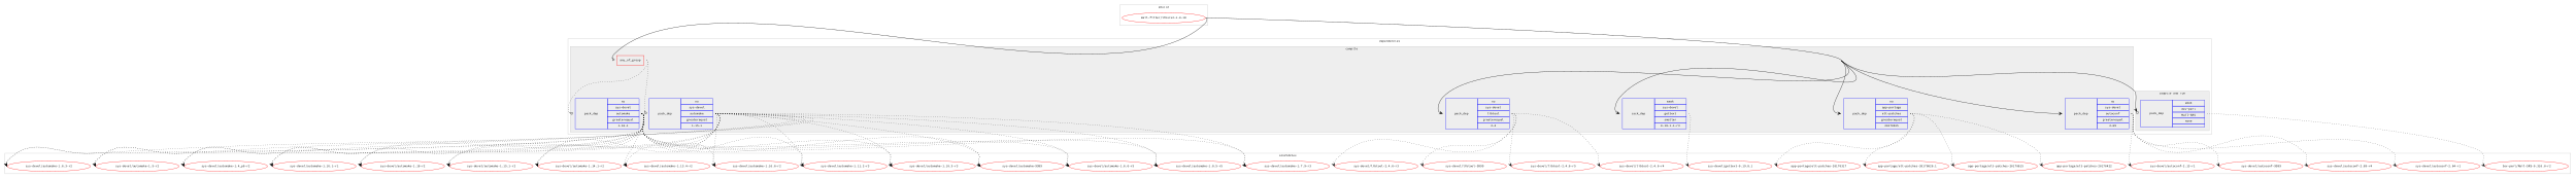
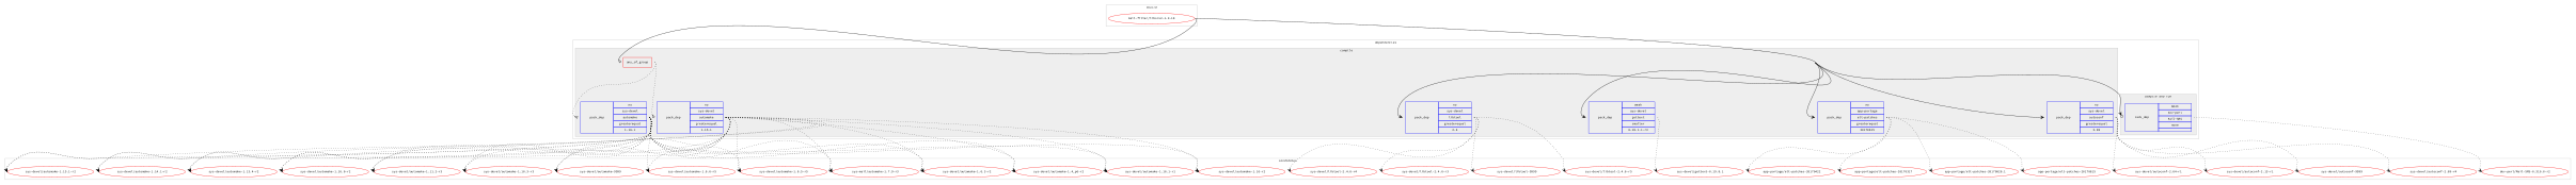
  digraph {
    compound=true
    concentrate=true
    fontname="Source Code Pro"
    fontsize=10
    newrank=true
    rankdir=TB
    ranksep=1.5
    node [color=red fontname="Source Code Pro" fontsize=10]
    edge [arrowhead=vee fontname="Source Code Pro" headport=w style=dotted tailport=e weight=100]
    n1 [label="mail-filter/libsrs2-1.0.18" width=4]
    n2 [color=blue label=<<TABLE BORDER="0" CELLBORDER="1" CELLSPACING="0" CELLPADDING="4" WIDTH="220"><TR><TD ROWSPAN="6" CELLPADDING="30">pack_dep</TD></TR><TR><TD WIDTH="110">no</TD></TR><TR><TD>sys-devel</TD></TR><TR><TD>automake</TD></TR><TR><TD>greaterequal</TD></TR><TR><TD>1.16.1</TD></TR></TABLE>> shape=none]
    n3 [color=blue label=<<TABLE BORDER="0" CELLBORDER="1" CELLSPACING="0" CELLPADDING="4" WIDTH="220"><TR><TD ROWSPAN="6" CELLPADDING="30">pack_dep</TD></TR><TR><TD WIDTH="110">no</TD></TR><TR><TD>sys-devel</TD></TR><TR><TD>automake</TD></TR><TR><TD>greaterequal</TD></TR><TR><TD>1.15.1</TD></TR></TABLE>> shape=none]
    n4 [label=<<TABLE BORDER="0" CELLBORDER="1" CELLSPACING="0" CELLPADDING="4"><TR><TD CELLPADDING="10">any_of_group</TD></TR></TABLE>> shape=none]
    n5 [color=blue label=<<TABLE BORDER="0" CELLBORDER="1" CELLSPACING="0" CELLPADDING="4" WIDTH="220"><TR><TD ROWSPAN="6" CELLPADDING="30">pack_dep</TD></TR><TR><TD WIDTH="110">no</TD></TR><TR><TD>app-portage</TD></TR><TR><TD>elt-patches</TD></TR><TR><TD>greaterequal</TD></TR><TR><TD>20170815</TD></TR></TABLE>> shape=none]
    n6 [color=blue label=<<TABLE BORDER="0" CELLBORDER="1" CELLSPACING="0" CELLPADDING="4" WIDTH="220"><TR><TD ROWSPAN="6" CELLPADDING="30">pack_dep</TD></TR><TR><TD WIDTH="110">no</TD></TR><TR><TD>sys-devel</TD></TR><TR><TD>autoconf</TD></TR><TR><TD>greaterequal</TD></TR><TR><TD>2.69</TD></TR></TABLE>> shape=none]
    n7 [color=blue label=<<TABLE BORDER="0" CELLBORDER="1" CELLSPACING="0" CELLPADDING="4" WIDTH="220"><TR><TD ROWSPAN="6" CELLPADDING="30">pack_dep</TD></TR><TR><TD WIDTH="110">no</TD></TR><TR><TD>sys-devel</TD></TR><TR><TD>libtool</TD></TR><TR><TD>greaterequal</TD></TR><TR><TD>2.4</TD></TR></TABLE>> shape=none]
    n8 [color=blue label=<<TABLE BORDER="0" CELLBORDER="1" CELLSPACING="0" CELLPADDING="4" WIDTH="220"><TR><TD ROWSPAN="6" CELLPADDING="30">pack_dep</TD></TR><TR><TD WIDTH="110">weak</TD></TR><TR><TD>sys-devel</TD></TR><TR><TD>gettext</TD></TR><TR><TD>smaller</TD></TR><TR><TD>0.18.1.1-r3</TD></TR></TABLE>> shape=none]
    n9 [color=blue label=<<TABLE BORDER="0" CELLBORDER="1" CELLSPACING="0" CELLPADDING="4" WIDTH="220"><TR><TD ROWSPAN="6" CELLPADDING="30">pack_dep</TD></TR><TR><TD WIDTH="110">weak</TD></TR><TR><TD>dev-perl</TD></TR><TR><TD>Mail-SRS</TD></TR><TR><TD>none</TD></TR><TR><TD></TD></TR></TABLE>> shape=none]
    n10 [label="sys-devel/automake-1.10.3-r3" width=4]
    n11 [label="sys-devel/automake-1.11.2-r3" width=4]
    n12 [label="sys-devel/automake-1.16.6-r2" width=4]
    n13 [label="sys-devel/automake-1.13.4-r2" width=4]
    n14 [label="sys-devel/automake-1.14.1-r2" width=4]
    n15 [label="sys-devel/automake-1.15.1-r2" width=4]
    n16 [label="sys-devel/automake-1.16-r2" width=4]
    n17 [label="sys-devel/automake-1.16.1-r1" width=4]
    n18 [label="sys-devel/automake-1.4_p6-r2" width=4]
-   n19 [label="sys-devel/automake-1.5-r2" width=4]
    n20 [label="sys-devel/automake-1.6.3-r2" width=4]
-   n21 [label="sys-devel/automake-1.7.9-r3" width=4]
+   n21 [label="sys-mail/automake-1.7.9-r3" width=4]
    n22 [label="sys-devel/automake-1.8.5-r5" width=4]
    n23 [label="sys-devel/automake-1.6.6-r5" width=4]
    n24 [label="sys-devel/automake-9999" width=4]
    n25 [label="app-portage/elt-patches-20170317" width=4]
    n26 [label="app-portage/elt-patches-20170422" width=4]
    n27 [label="app-portage/elt-patches-20170815" width=4]
    n28 [label="app-portage/elt-patches-20170826.1" width=4]
    n29 [label="sys-devel/autoconf-2.13-r1" width=4]
    n30 [label="sys-devel/autoconf-2.64-r1" width=4]
    n31 [label="sys-devel/autoconf-2.69-r4" width=4]
    n32 [label="sys-devel/autoconf-9999" width=4]
    n33 [label="sys-devel/libtool-2.4.6-r3" width=4]
    n34 [label="sys-devel/libtool-2.4.6-r4" width=4]
    n35 [label="sys-devel/libtool-2.4.6-r5" width=4]
    n36 [label="sys-devel/libtool-9999" width=4]
    n37 [label="sys-devel/gettext-0.19.8.1" width=4]
    n38 [label="dev-perl/Mail-SRS-0.310.0-r2" width=4]
    subgraph cluster_1 {
      color=gray
      label=<<i>ebuild</i>>
      rank=same
      n1
    }
    subgraph cluster_2 {
      color=gray
      label=<<i>dependencies</i>>
      subgraph cluster_3 {
        color=gray
        fillcolor="#eeeeee"
        label=<<i>compile</i>>
        style=filled
        subgraph sub_4 {
          color=gray
          fillcolor="#eeeeee"
          label=<<i>compile</i>>
          style=filled
          n4
          subgraph sub_5 {
            color=gray
            fillcolor="#eeeeee"
            label=<<i>compile</i>>
            style=filled
            n2
          }
          subgraph sub_6 {
            color=gray
            fillcolor="#eeeeee"
            label=<<i>compile</i>>
            style=filled
            n3
          }
        }
        subgraph sub_7 {
          color=gray
          fillcolor="#eeeeee"
          label=<<i>compile</i>>
          style=filled
          n5
        }
        subgraph sub_8 {
          color=gray
          fillcolor="#eeeeee"
          label=<<i>compile</i>>
          style=filled
          n6
        }
        subgraph sub_9 {
          color=gray
          fillcolor="#eeeeee"
          label=<<i>compile</i>>
          style=filled
          n7
        }
        subgraph sub_10 {
          color=gray
          fillcolor="#eeeeee"
          label=<<i>compile</i>>
          style=filled
          n8
        }
      }
      subgraph cluster_11 {
        color=gray
        fillcolor="#eeeeee"
        label=<<i>compile and run</i>>
        style=filled
        subgraph sub_12 {
          color=gray
          fillcolor="#eeeeee"
          label=<<i>compile and run</i>>
          style=filled
          n9
        }
      }
      subgraph cluster_13 {
        color=gray
        fillcolor="#eeeeee"
        label=<<i>run</i>>
        style=filled
      }
    }
    subgraph cluster_14 {
      color=gray
      label=<<i>candidates</i>>
      rank=same
      subgraph sub_15 {
        color=black
        label=<<i>candidates</i>>
        nodesep=1
        rank=same
        n10
        n11
        n12
        n13
        n14
        n15
        n16
        n17
        n18
-       n19
        n20
        n21
        n22
        n23
        n24
      }
      subgraph sub_16 {
        color=black
        label=<<i>candidates</i>>
        nodesep=1
        rank=same
        n10
        n11
        n12
        n13
        n14
        n15
        n16
        n17
        n18
-       n19
        n20
        n21
        n22
        n23
        n24
      }
      subgraph sub_17 {
        color=black
        label=<<i>candidates</i>>
        nodesep=1
        rank=same
        n25
        n26
        n27
        n28
      }
      subgraph sub_18 {
        color=black
        label=<<i>candidates</i>>
        nodesep=1
        rank=same
        n29
        n30
        n31
        n32
      }
      subgraph sub_19 {
        color=black
        label=<<i>candidates</i>>
        nodesep=1
        rank=same
        n33
        n34
        n35
        n36
      }
      subgraph sub_20 {
        color=black
        label=<<i>candidates</i>>
        nodesep=1
        rank=same
        n37
      }
      subgraph sub_21 {
        color=black
        label=<<i>candidates</i>>
        nodesep=1
        rank=same
        n38
      }
    }
    n1 -> n4 [arrowhead=oinv style=solid weight=20]
    n1 -> n5 [style=solid weight=20]
    n1 -> n6 [style=solid weight=20]
    n1 -> n7 [style=solid weight=20]
    n1 -> n8 [style=solid weight=20]
    n1 -> n9 [arrowhead=odotvee style=solid weight=20]
    n2 -> n10
    n2 -> n11
    n2 -> n12
    n2 -> n13
    n2 -> n14
    n2 -> n15
    n2 -> n16
    n2 -> n17
    n2 -> n18
-   n2 -> n19
    n2 -> n20
    n2 -> n21
    n2 -> n22
    n2 -> n23
    n2 -> n24
    n3 -> n10
    n3 -> n11
    n3 -> n12
    n3 -> n13
    n3 -> n14
    n3 -> n15
    n3 -> n16
    n3 -> n17
    n3 -> n18
-   n3 -> n19
    n3 -> n20
    n3 -> n21
    n3 -> n22
    n3 -> n23
    n3 -> n24
    n4 -> n2 [arrowhead=oinv weight=20]
    n4 -> n3 [arrowhead=oinv weight=20]
    n5 -> n25
    n5 -> n26
    n5 -> n27
    n5 -> n28
    n6 -> n29
    n6 -> n30
    n6 -> n31
    n6 -> n32
    n7 -> n33
    n7 -> n34
    n7 -> n35
    n7 -> n36
    n8 -> n37
    n9 -> n38
  }
